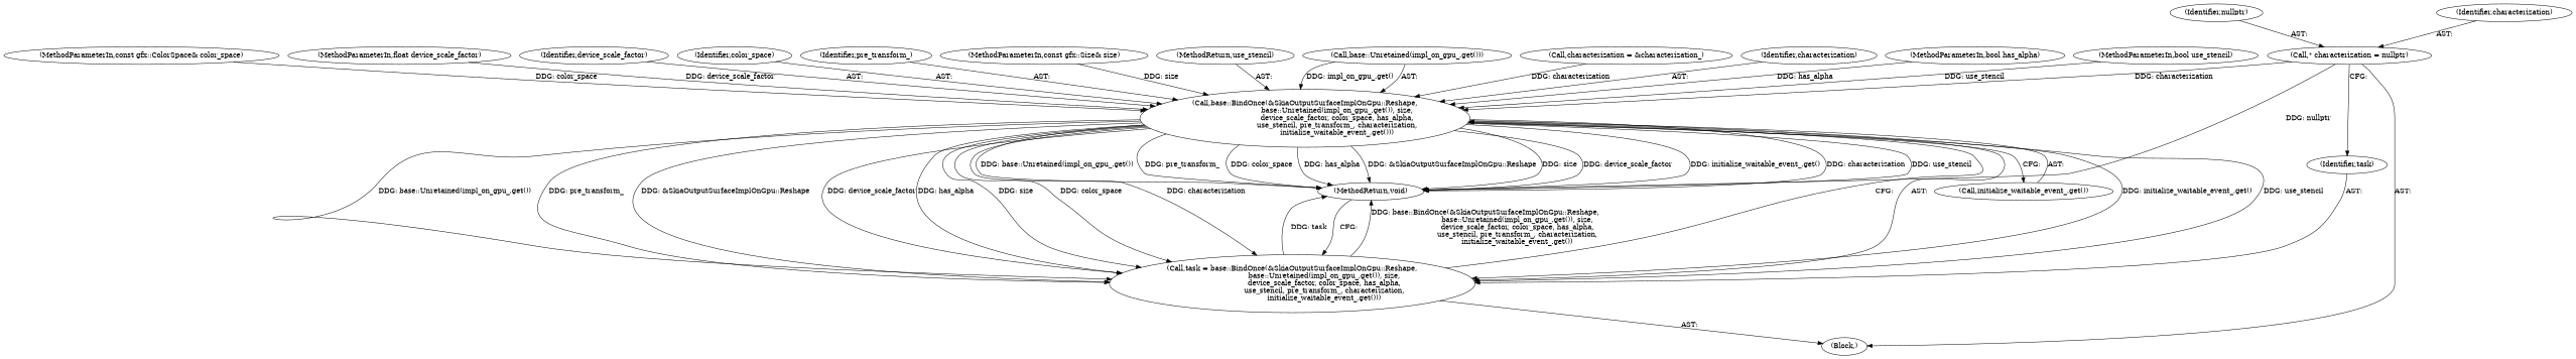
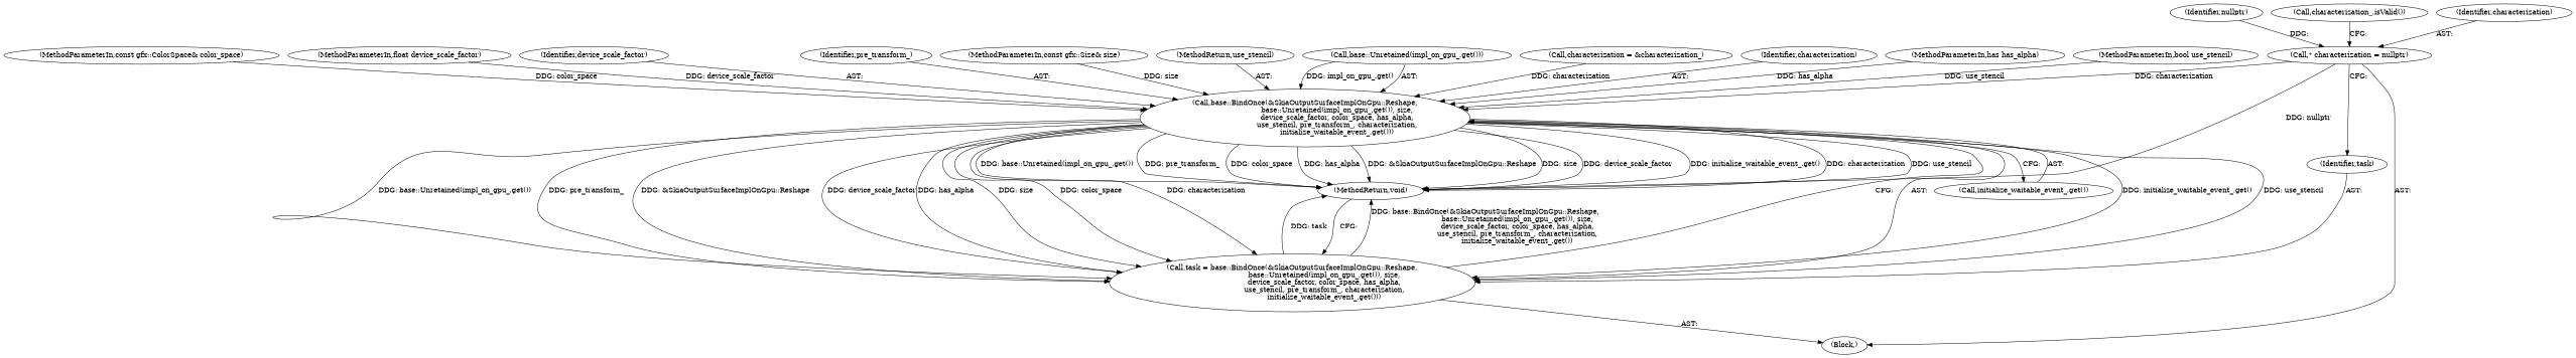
  digraph {
    n1 [label="(Call,* characterization = nullptr)"]
    n2 [label="(Call,base::BindOnce(&SkiaOutputSurfaceImplOnGpu::Reshape,\n                             base::Unretained(impl_on_gpu_.get()), size,\n                             device_scale_factor, color_space, has_alpha,\n                             use_stencil, pre_transform_, characterization,\n                             initialize_waitable_event_.get()))"]
    n3 [label="(Block,)"]
    n4 [label="(MethodReturn,void)"]
    n5 [label="(Identifier,task)"]
    n6 [label="(Call,task = base::BindOnce(&SkiaOutputSurfaceImplOnGpu::Reshape,\n                             base::Unretained(impl_on_gpu_.get()), size,\n                             device_scale_factor, color_space, has_alpha,\n                             use_stencil, pre_transform_, characterization,\n                             initialize_waitable_event_.get()))"]
    n7 [label="(Call,initialize_waitable_event_.get())"]
    n8 [label="(Identifier,nullptr)"]
    n9 [label="(MethodParameterIn,const gfx::ColorSpace& color_space)"]
    n10 [label="(MethodParameterIn,float device_scale_factor)"]
    n11 [label="(Identifier,device_scale_factor)"]
-   n12 [label="(Identifier,color_space)"]
    n13 [label="(Identifier,pre_transform_)"]
    n14 [label="(MethodParameterIn,const gfx::Size& size)"]
    n15 [label="(MethodReturn,use_stencil)"]
    n16 [label="(Call,base::Unretained(impl_on_gpu_.get()))"]
    n17 [label="(Call,characterization = &characterization_)"]
    n18 [label="(Identifier,characterization)"]
-   n19 [label="(MethodParameterIn,bool has_alpha)"]
+   n19 [label="(MethodParameterIn,has has_alpha)"]
+   n20 [label="(Call,characterization_.isValid())"]
    n21 [label="(MethodParameterIn,bool use_stencil)"]
    n22 [label="(Identifier,characterization)"]
    n1 -> n2 [label="DDG: characterization"]
    n1 -> n3 [label="AST: "]
    n1 -> n4 [label="DDG: nullptr"]
    n1 -> n5 [label="CFG: "]
    n2 -> n4 [label="DDG: initialize_waitable_event_.get()"]
    n2 -> n4 [label="DDG: characterization"]
    n2 -> n4 [label="DDG: use_stencil"]
    n2 -> n4 [label="DDG: base::Unretained(impl_on_gpu_.get())"]
    n2 -> n4 [label="DDG: pre_transform_"]
    n2 -> n4 [label="DDG: color_space"]
    n2 -> n4 [label="DDG: has_alpha"]
    n2 -> n4 [label="DDG: &SkiaOutputSurfaceImplOnGpu::Reshape"]
    n2 -> n4 [label="DDG: size"]
    n2 -> n4 [label="DDG: device_scale_factor"]
    n2 -> n6 [label="AST: "]
    n2 -> n6 [label="DDG: initialize_waitable_event_.get()"]
    n2 -> n6 [label="DDG: use_stencil"]
    n2 -> n6 [label="DDG: base::Unretained(impl_on_gpu_.get())"]
    n2 -> n6 [label="DDG: pre_transform_"]
    n2 -> n6 [label="DDG: &SkiaOutputSurfaceImplOnGpu::Reshape"]
    n2 -> n6 [label="DDG: device_scale_factor"]
    n2 -> n6 [label="DDG: has_alpha"]
    n2 -> n6 [label="DDG: size"]
    n2 -> n6 [label="DDG: color_space"]
    n2 -> n6 [label="DDG: characterization"]
    n2 -> n7 [label="CFG: "]
    n4 -> n6 [label="CFG: "]
    n5 -> n6 [label="AST: "]
    n6 -> n2 [label="CFG: "]
    n6 -> n3 [label="AST: "]
    n6 -> n4 [label="DDG: base::BindOnce(&SkiaOutputSurfaceImplOnGpu::Reshape,\n                             base::Unretained(impl_on_gpu_.get()), size,\n                             device_scale_factor, color_space, has_alpha,\n                             use_stencil, pre_transform_, characterization,\n                             initialize_waitable_event_.get())"]
    n6 -> n4 [label="DDG: task"]
    n7 -> n2 [label="AST: "]
-   n8 -> n1 [label="AST: "]
+   n8 -> n1 [label="DDG: "]
    n9 -> n2 [label="DDG: color_space"]
    n10 -> n2 [label="DDG: device_scale_factor"]
    n11 -> n2 [label="AST: "]
-   n12 -> n2 [label="AST: "]
    n13 -> n2 [label="AST: "]
    n14 -> n2 [label="DDG: size"]
    n15 -> n2 [label="AST: "]
    n16 -> n2 [label="AST: "]
    n16 -> n2 [label="DDG: impl_on_gpu_.get()"]
    n17 -> n2 [label="DDG: characterization"]
    n18 -> n2 [label="AST: "]
    n19 -> n2 [label="DDG: has_alpha"]
+   n20 -> n1 [label="CFG: "]
    n21 -> n2 [label="DDG: use_stencil"]
    n22 -> n1 [label="AST: "]
  }
